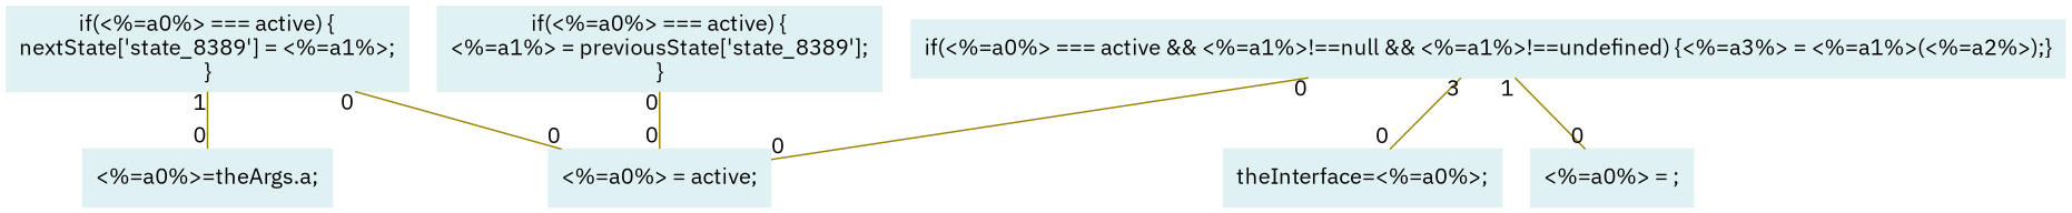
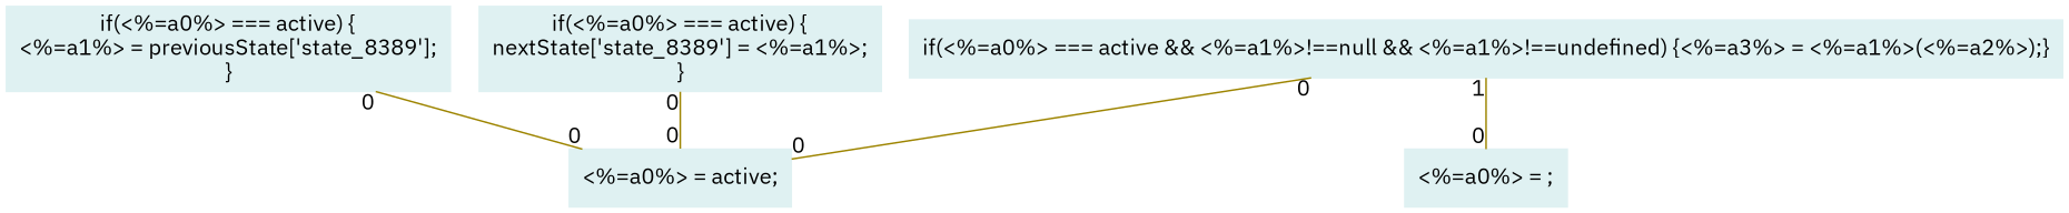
  digraph {
    fontname="IBM Plex Sans"
    node [color="#dff1f2" fontname="IBM Plex Sans" shape=box style=filled]
    edge [arrowHead=none arrowsize=1 color="#9d8400" dir=none fontname="IBM Plex Sans" headlabel=0 taillabel=0]
-   n1 [label="<%=a0%>=theArgs.a;\n"]
-   n2 [label="theInterface=<%=a0%>;\n"]
    n3 [label="<%=a0%> = active;\n"]
    n4 [label="<%=a0%> = ;\n"]
    n5 [label="if(<%=a0%> === active && <%=a1%>!==null && <%=a1%>!==undefined) {<%=a3%> = <%=a1%>(<%=a2%>);}\n"]
    n6 [label="if(<%=a0%> === active) {\n<%=a1%> = previousState['state_8389'];\n}\n"]
    n7 [label="if(<%=a0%> === active) {\nnextState['state_8389'] = <%=a1%>;\n}\n"]
-   n5 -> n2 [taillabel=3]
    n5 -> n3
    n5 -> n4 [taillabel=1]
    n6 -> n3
-   n7 -> n1 [taillabel=1]
    n7 -> n3
  }
